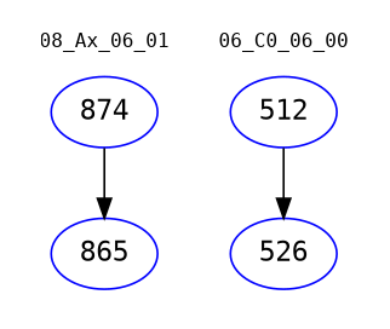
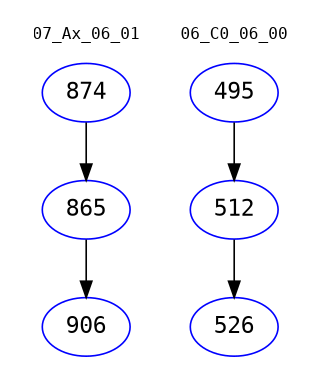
  digraph {
    fontname="DejaVu Sans Mono"
    node [color=blue fontname="DejaVu Sans Mono"]
    edge [color=black fontname="DejaVu Sans Mono"]
    n1 [label=865]
    n2 [label=874]
+   n3 [label=906]
+   n4 [label=495]
    n5 [label=526]
    n6 [label=512]
    subgraph cluster_1 {
      color=white
      fontsize=10
-     label="08_Ax_06_01"
+     label="07_Ax_06_01"
      n1
      n2
+     n3
    }
    subgraph cluster_2 {
      color=white
      fontsize=10
      label="06_C0_06_00"
+     n4
      n5
      n6
    }
+   n1 -> n3
    n2 -> n1
+   n4 -> n6
    n6 -> n5
  }
